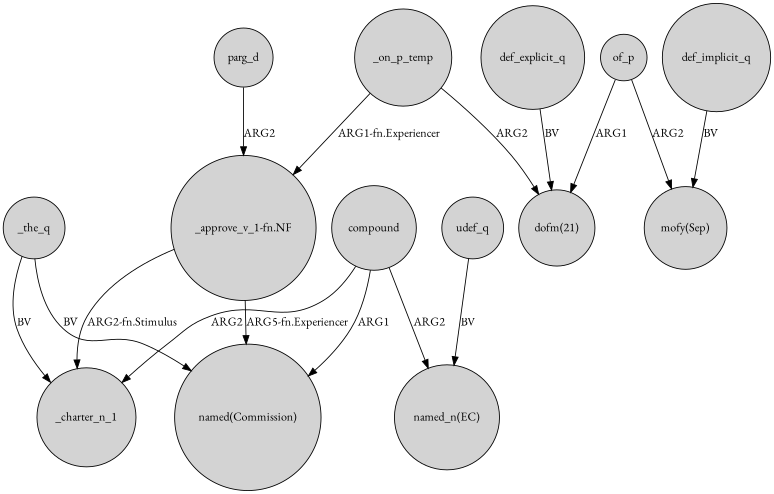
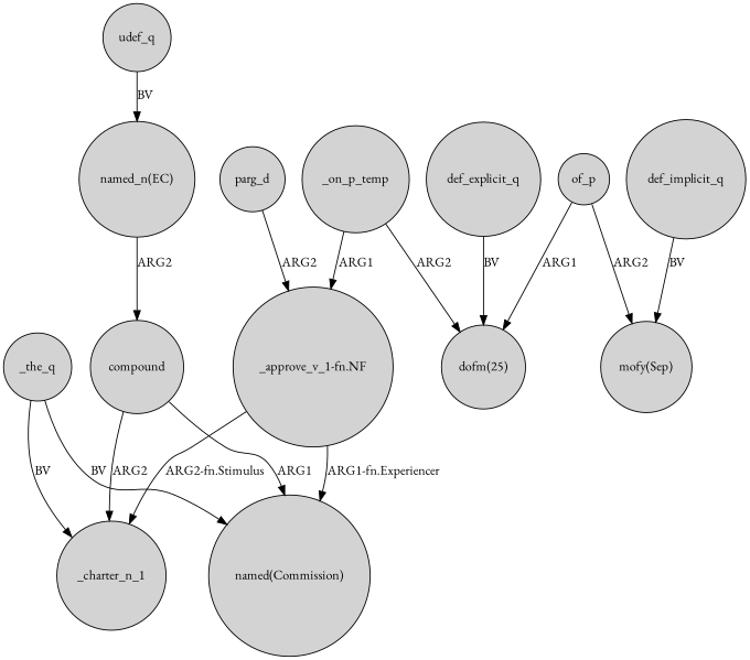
  digraph {
    fontname="EB Garamond"
    node [fontname="EB Garamond" shape=circle style=filled]
    edge [fontname="EB Garamond"]
    _the_q
    _charter_n_1
    "named(Commission)"
    parg_d
    "_approve_v_1-fn.NF"
    _on_p_temp
-   "dofm(21)"
+   "dofm(21)" [label="dofm(25)"]
    compound
    "named_n(EC)"
    udef_q
    of_p
    "mofy(Sep)"
    def_implicit_q
    def_explicit_q
    _the_q -> _charter_n_1 [label=BV]
    _the_q -> "named(Commission)" [label=BV]
    parg_d -> "_approve_v_1-fn.NF" [label=ARG2]
    "_approve_v_1-fn.NF" -> _charter_n_1 [label="ARG2-fn.Stimulus"]
-   "_approve_v_1-fn.NF" -> "named(Commission)" [label="ARG5-fn.Experiencer"]
-   _on_p_temp -> "_approve_v_1-fn.NF" [label="ARG1-fn.Experiencer"]
+   "_approve_v_1-fn.NF" -> "named(Commission)" [label="ARG1-fn.Experiencer"]
+   _on_p_temp -> "_approve_v_1-fn.NF" [label=ARG1]
    _on_p_temp -> "dofm(21)" [label=ARG2]
    compound -> _charter_n_1 [label=ARG2]
    compound -> "named(Commission)" [label=ARG1]
-   compound -> "named_n(EC)" [label=ARG2]
+   "named_n(EC)" -> compound [label=ARG2]
    udef_q -> "named_n(EC)" [label=BV]
    of_p -> "dofm(21)" [label=ARG1]
    of_p -> "mofy(Sep)" [label=ARG2]
    def_implicit_q -> "mofy(Sep)" [label=BV]
    def_explicit_q -> "dofm(21)" [label=BV]
  }
